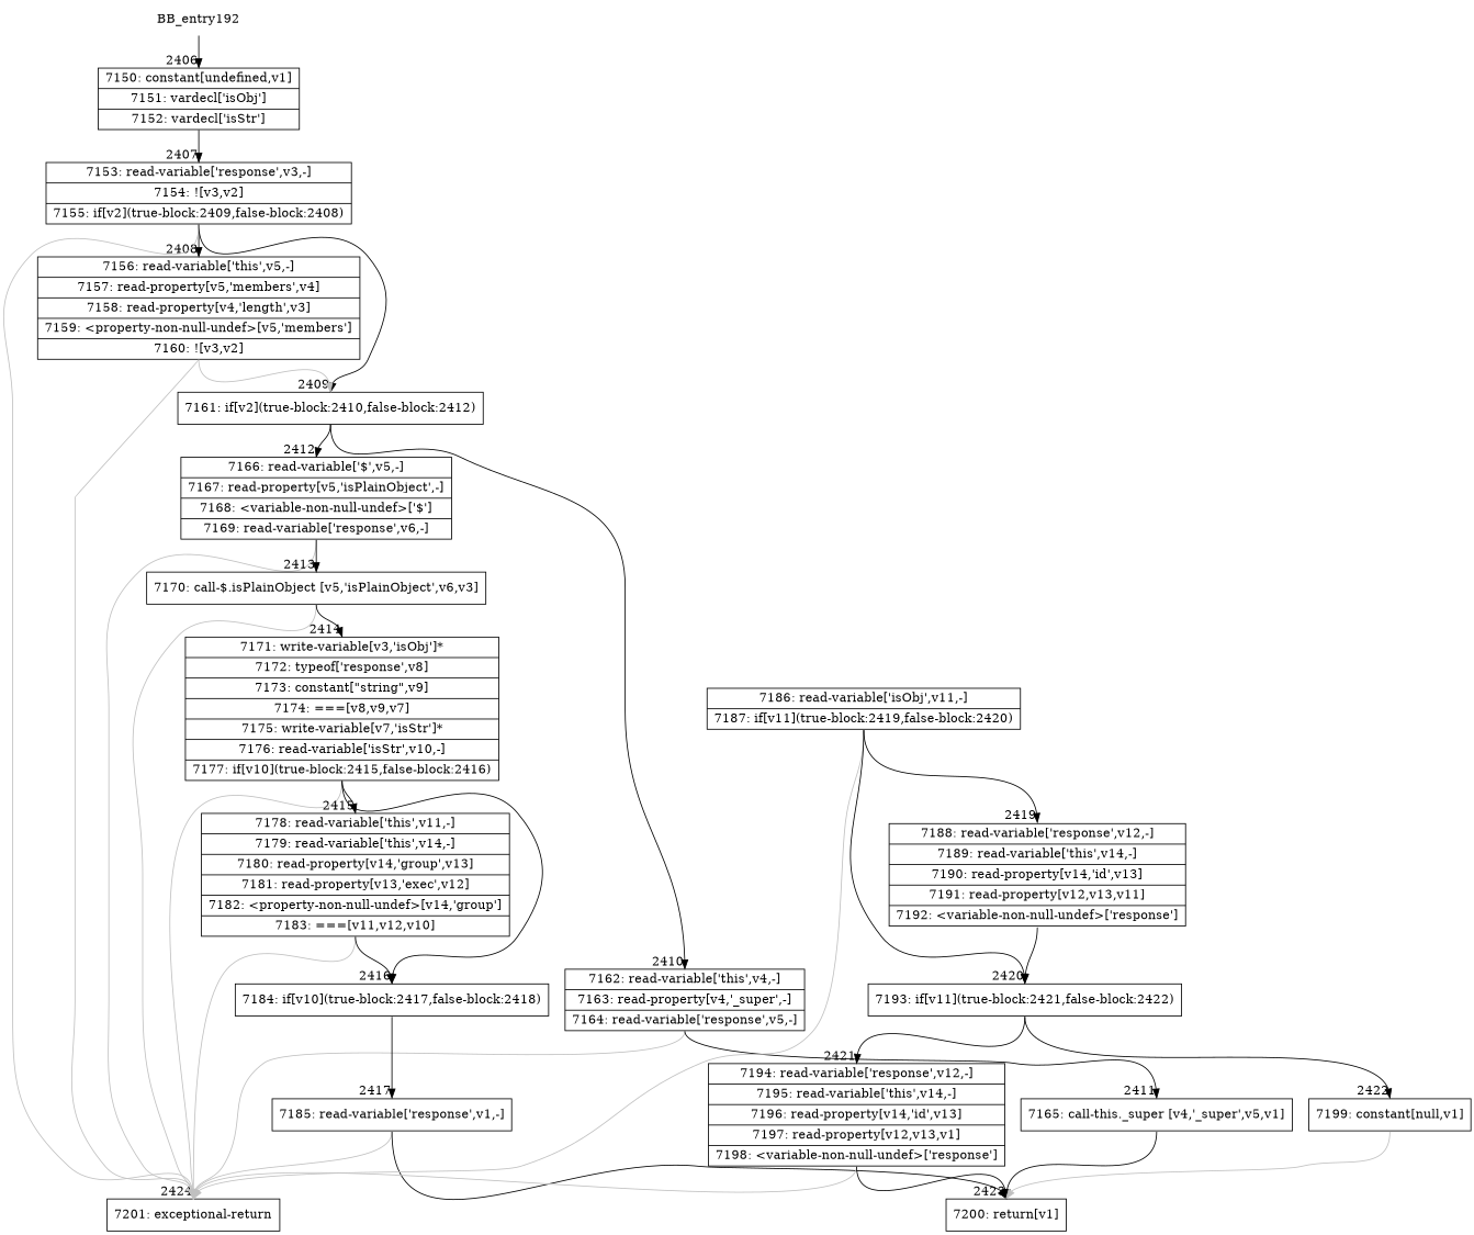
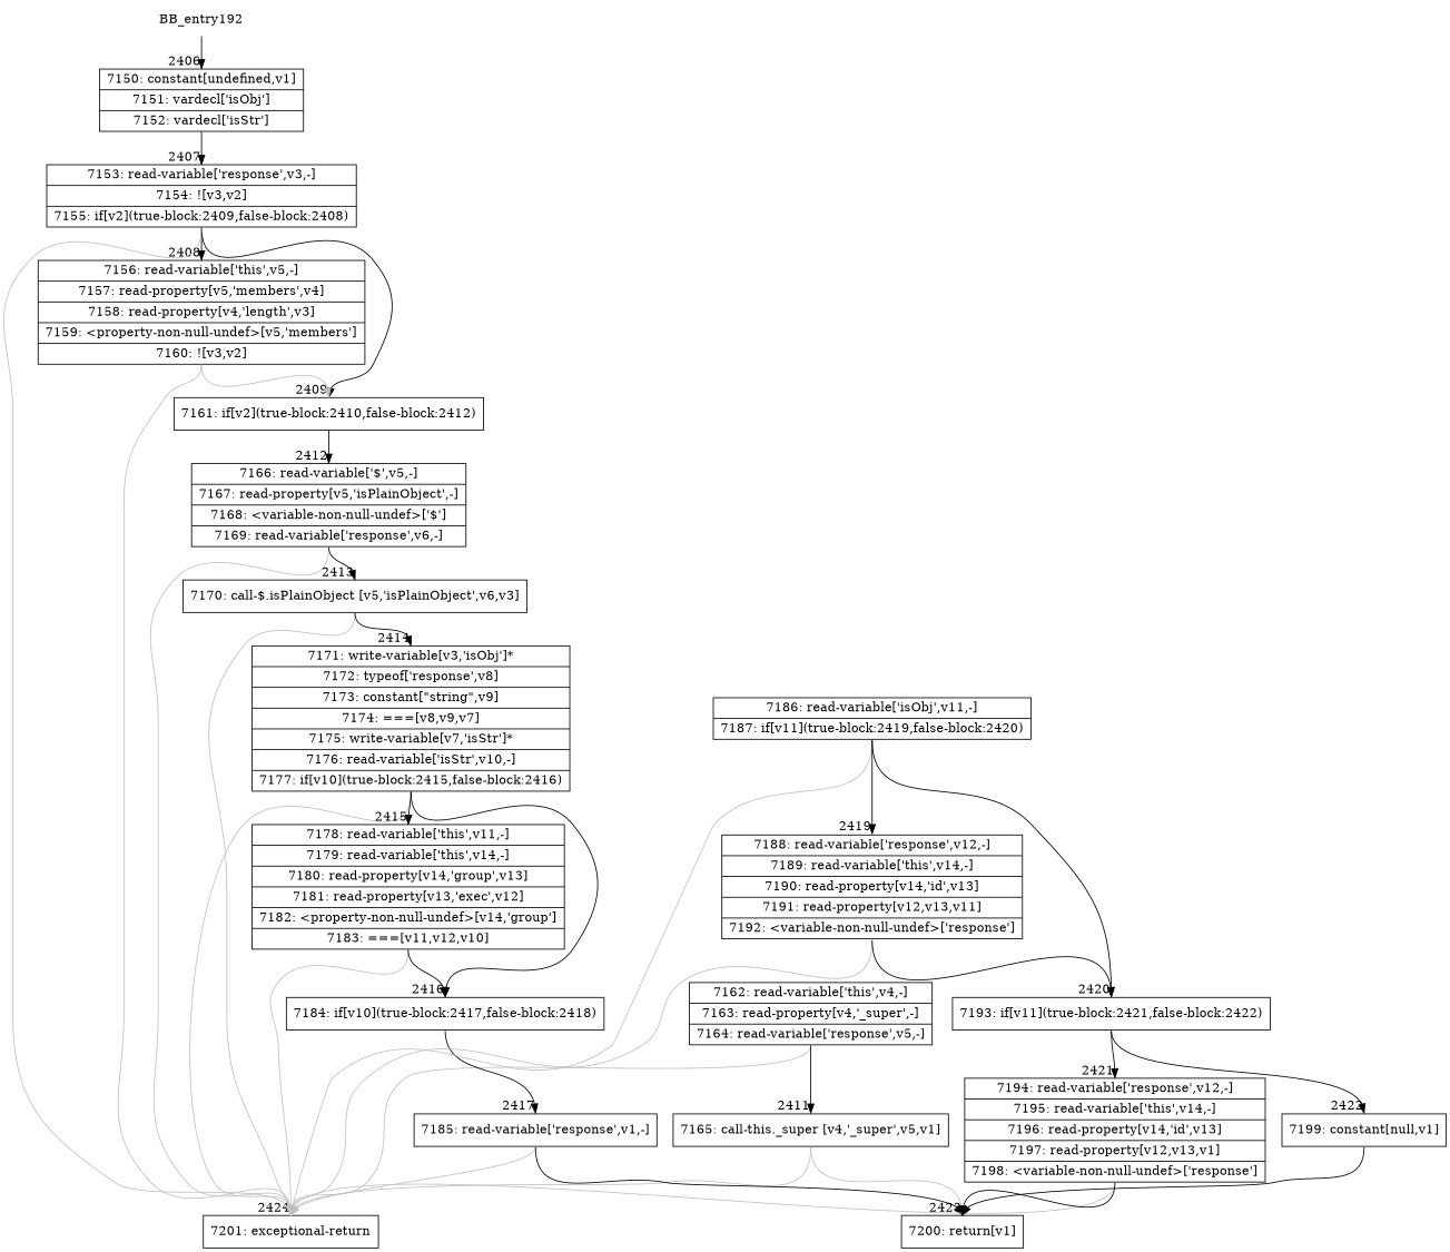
  digraph {
    rankdir=TD
    node [shape=record]
    edge [headport=n tailport=s]
    BB_entry192 [shape=none]
    n2 [label="{7150: constant[undefined,v1]|7151: vardecl['isObj']|7152: vardecl['isStr']}"]
    n3 [label="{7153: read-variable['response',v3,-]|7154: ![v3,v2]|7155: if[v2](true-block:2409,false-block:2408)}"]
    n4 [label="{7161: if[v2](true-block:2410,false-block:2412)}"]
    n5 [label="{7156: read-variable['this',v5,-]|7157: read-property[v5,'members',v4]|7158: read-property[v4,'length',v3]|7159: \<property-non-null-undef\>[v5,'members']|7160: ![v3,v2]}"]
    n6 [label="{7201: exceptional-return}"]
    n7 [label="{7162: read-variable['this',v4,-]|7163: read-property[v4,'_super',-]|7164: read-variable['response',v5,-]}"]
    n8 [label="{7166: read-variable['$',v5,-]|7167: read-property[v5,'isPlainObject',-]|7168: \<variable-non-null-undef\>['$']|7169: read-variable['response',v6,-]}"]
    n9 [label="{7165: call-this._super [v4,'_super',v5,v1]}"]
    n10 [label="{7170: call-$.isPlainObject [v5,'isPlainObject',v6,v3]}"]
    n11 [label="{7200: return[v1]}"]
    n12 [label="{7171: write-variable[v3,'isObj']*|7172: typeof['response',v8]|7173: constant[\"string\",v9]|7174: ===[v8,v9,v7]|7175: write-variable[v7,'isStr']*|7176: read-variable['isStr',v10,-]|7177: if[v10](true-block:2415,false-block:2416)}"]
    n13 [label="{7184: if[v10](true-block:2417,false-block:2418)}"]
    n14 [label="{7178: read-variable['this',v11,-]|7179: read-variable['this',v14,-]|7180: read-property[v14,'group',v13]|7181: read-property[v13,'exec',v12]|7182: \<property-non-null-undef\>[v14,'group']|7183: ===[v11,v12,v10]}"]
    n15 [label="{7185: read-variable['response',v1,-]}"]
    n16 [label="{7186: read-variable['isObj',v11,-]|7187: if[v11](true-block:2419,false-block:2420)}"]
    n17 [label="{7193: if[v11](true-block:2421,false-block:2422)}"]
    n18 [label="{7188: read-variable['response',v12,-]|7189: read-variable['this',v14,-]|7190: read-property[v14,'id',v13]|7191: read-property[v12,v13,v11]|7192: \<variable-non-null-undef\>['response']}"]
    n19 [label="{7194: read-variable['response',v12,-]|7195: read-variable['this',v14,-]|7196: read-property[v14,'id',v13]|7197: read-property[v12,v13,v1]|7198: \<variable-non-null-undef\>['response']}"]
    n20 [label="{7199: constant[null,v1]}"]
    BB_entry192 -> n2 [headlabel="    2406"]
    n2 -> n3 [headlabel="      2407"]
    n3 -> n4 [headlabel="      2409"]
    n3 -> n5 [headlabel="      2408"]
    n3 -> n6 [color=gray headlabel="      2424"]
-   n4 -> n7 [headlabel="      2410"]
    n4 -> n8 [headlabel="      2412"]
    n5 -> n4 [color=gray]
    n5 -> n6 [color=gray]
    n7 -> n6 [color=gray]
    n7 -> n9 [headlabel="      2411"]
    n8 -> n6 [color=gray]
    n8 -> n10 [headlabel="      2413"]
-   n9 -> n11 [headlabel="      2423"]
+   n9 -> n6 [color=gray]
+   n9 -> n11 [headlabel="      2423" color=gray]
    n10 -> n6 [color=gray]
    n10 -> n12 [headlabel="      2414"]
    n12 -> n6 [color=gray]
    n12 -> n13 [headlabel="      2416"]
    n12 -> n14 [headlabel="      2415"]
    n13 -> n15 [headlabel="      2417"]
    n14 -> n6 [color=gray]
    n14 -> n13
    n15 -> n6 [color=gray]
    n15 -> n11
    n16 -> n6 [color=gray]
    n16 -> n17 [headlabel="      2420"]
    n16 -> n18 [headlabel="      2419"]
    n17 -> n19 [headlabel="      2421"]
    n17 -> n20 [headlabel="      2422"]
+   n18 -> n6 [color=gray]
    n18 -> n17
    n19 -> n6 [color=gray]
    n19 -> n11
-   n20 -> n11 [color=gray]
+   n20 -> n11
  }
